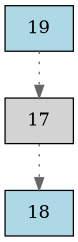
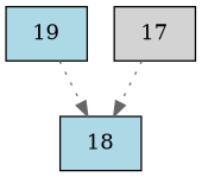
  digraph {
    node [fillcolor=lightblue shape=record style=filled]
    edge [color=gray40 style=dotted]
    n1 [label="{19}"]
    n2 [label="{18}"]
    n3 [fillcolor=lightgrey label="{17}"]
-   n1 -> n3
+   n1 -> n2
    n3 -> n2
  }
